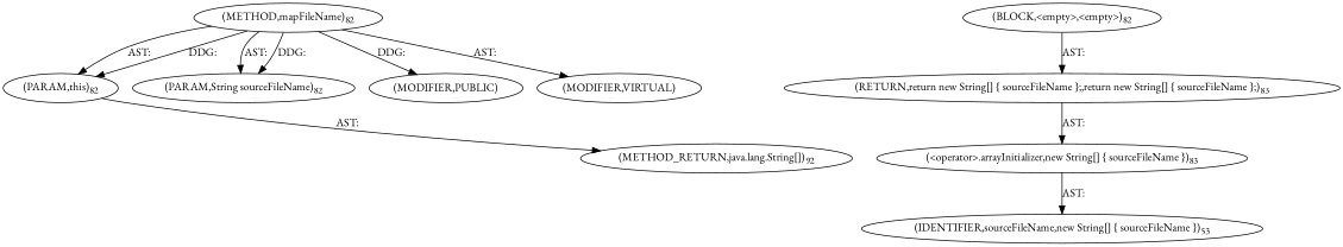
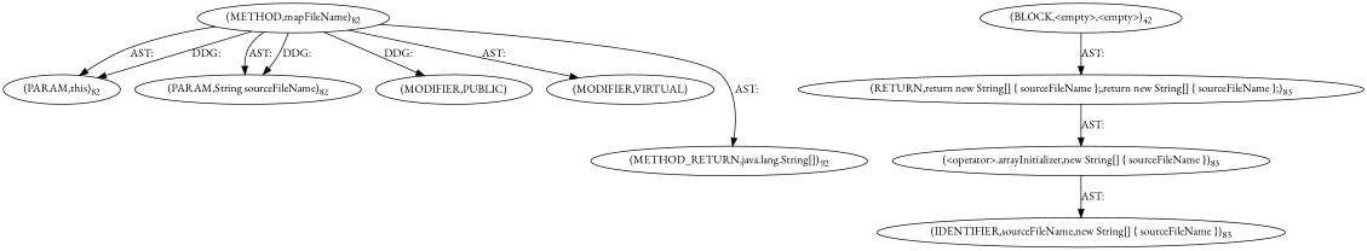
  digraph {
    fontname="EB Garamond"
    node [fontname="EB Garamond"]
    edge [fontname="EB Garamond"]
    n1 [label=<(METHOD,mapFileName)<SUB>82</SUB>>]
    n2 [label=<(PARAM,this)<SUB>82</SUB>>]
    n3 [label=<(PARAM,String sourceFileName)<SUB>82</SUB>>]
    n4 [label=<(MODIFIER,PUBLIC)>]
    n5 [label=<(MODIFIER,VIRTUAL)>]
    n6 [label=<(METHOD_RETURN,java.lang.String[])<SUB>92</SUB>>]
-   n7 [label=<(BLOCK,&lt;empty&gt;,&lt;empty&gt;)<SUB>82</SUB>>]
+   n7 [label=<(BLOCK,&lt;empty&gt;,&lt;empty&gt;)<SUB>42</SUB>>]
    n8 [label=<(RETURN,return new String[] { sourceFileName };,return new String[] { sourceFileName };)<SUB>83</SUB>>]
    n9 [label=<(&lt;operator&gt;.arrayInitializer,new String[] { sourceFileName })<SUB>83</SUB>>]
-   n10 [label=<(IDENTIFIER,sourceFileName,new String[] { sourceFileName })<SUB>53</SUB>>]
+   n10 [label=<(IDENTIFIER,sourceFileName,new String[] { sourceFileName })<SUB>83</SUB>>]
    n1 -> n2 [label="AST: "]
    n1 -> n2 [label="DDG: "]
    n1 -> n3 [label="AST: "]
    n1 -> n3 [label="DDG: "]
    n1 -> n4 [label="DDG: "]
    n1 -> n5 [label="AST: "]
-   n2 -> n6 [label="AST: "]
+   n1 -> n6 [label="AST: "]
    n7 -> n8 [label="AST: "]
    n8 -> n9 [label="AST: "]
    n9 -> n10 [label="AST: "]
  }
